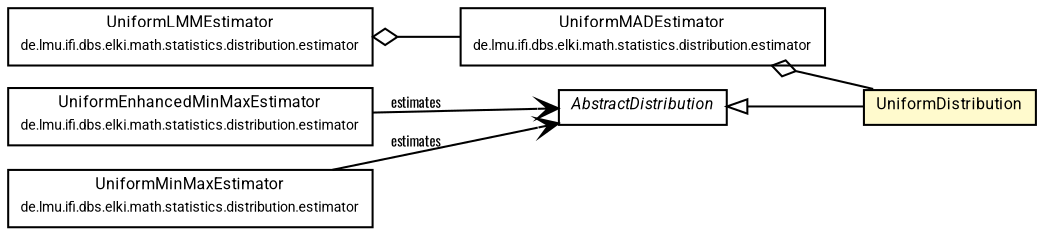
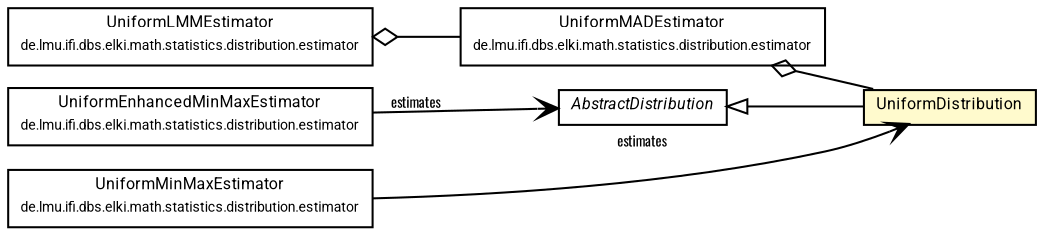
  digraph {
    fontname=Oswald
    nodesep=0.15
    rankdir=LR
    ranksep=0.25
    node [fontcolor=black fontname=Oswald fontsize=8 margin=0 shape=plaintext]
    edge [arrowhead=open color=black fontname=Oswald fontsize=7 labelfontname=Roboto labelfontsize=7 weight=1 dir=back]
    n1 [height=0 label=<<table title="de.lmu.ifi.dbs.elki.math.statistics.distribution.estimator.UniformEnhancedMinMaxEstimator" border="0" cellborder="1" cellspacing="0" cellpadding="2" href="estimator/UniformEnhancedMinMaxEstimator.html" target="_parent"> 		<tr><td><table border="0" cellspacing="0" cellpadding="1"> 		<tr><td align="center" balign="center"> <font face="Roboto">UniformEnhancedMinMaxEstimator</font> </td></tr> 		<tr><td align="center" balign="center"> <font face="Roboto" point-size="7.0">de.lmu.ifi.dbs.elki.math.statistics.distribution.estimator</font> </td></tr> 		</table></td></tr> 		</table>> width=0]
    n2 [height=0 label=<<table title="de.lmu.ifi.dbs.elki.math.statistics.distribution.AbstractDistribution" border="0" cellborder="1" cellspacing="0" cellpadding="2" href="AbstractDistribution.html" target="_parent"> 		<tr><td><table border="0" cellspacing="0" cellpadding="1"> 		<tr><td align="center" balign="center"> <font face="Roboto"><i>AbstractDistribution</i></font> </td></tr> 		</table></td></tr> 		</table>> width=0]
    n3 [height=0 label=<<table title="de.lmu.ifi.dbs.elki.math.statistics.distribution.UniformDistribution" border="0" cellborder="1" cellspacing="0" cellpadding="2" bgcolor="lemonChiffon" href="UniformDistribution.html" target="_parent"> 		<tr><td><table border="0" cellspacing="0" cellpadding="1"> 		<tr><td align="center" balign="center"> <font face="Roboto">UniformDistribution</font> </td></tr> 		</table></td></tr> 		</table>> width=0]
    n4 [height=0 label=<<table title="de.lmu.ifi.dbs.elki.math.statistics.distribution.estimator.UniformLMMEstimator" border="0" cellborder="1" cellspacing="0" cellpadding="2" href="estimator/UniformLMMEstimator.html" target="_parent"> 		<tr><td><table border="0" cellspacing="0" cellpadding="1"> 		<tr><td align="center" balign="center"> <font face="Roboto">UniformLMMEstimator</font> </td></tr> 		<tr><td align="center" balign="center"> <font face="Roboto" point-size="7.0">de.lmu.ifi.dbs.elki.math.statistics.distribution.estimator</font> </td></tr> 		</table></td></tr> 		</table>> width=0]
    n5 [height=0 label=<<table title="de.lmu.ifi.dbs.elki.math.statistics.distribution.estimator.UniformMADEstimator" border="0" cellborder="1" cellspacing="0" cellpadding="2" href="estimator/UniformMADEstimator.html" target="_parent"> 		<tr><td><table border="0" cellspacing="0" cellpadding="1"> 		<tr><td align="center" balign="center"> <font face="Roboto">UniformMADEstimator</font> </td></tr> 		<tr><td align="center" balign="center"> <font face="Roboto" point-size="7.0">de.lmu.ifi.dbs.elki.math.statistics.distribution.estimator</font> </td></tr> 		</table></td></tr> 		</table>> width=0]
    n6 [height=0 label=<<table title="de.lmu.ifi.dbs.elki.math.statistics.distribution.estimator.UniformMinMaxEstimator" border="0" cellborder="1" cellspacing="0" cellpadding="2" href="estimator/UniformMinMaxEstimator.html" target="_parent"> 		<tr><td><table border="0" cellspacing="0" cellpadding="1"> 		<tr><td align="center" balign="center"> <font face="Roboto">UniformMinMaxEstimator</font> </td></tr> 		<tr><td align="center" balign="center"> <font face="Roboto" point-size="7.0">de.lmu.ifi.dbs.elki.math.statistics.distribution.estimator</font> </td></tr> 		</table></td></tr> 		</table>> width=0]
    n1 -> n2 [label=estimates dir=""]
    n2 -> n3 [arrowtail=empty weight=10 arrowhead=""]
    n4 -> n5 [arrowhead=none arrowtail=ediamond weight=4]
    n5 -> n3 [arrowhead=none arrowtail=ediamond weight=4]
-   n6 -> n2 [label=estimates dir=""]
+   n6 -> n3 [label=estimates dir=""]
  }
